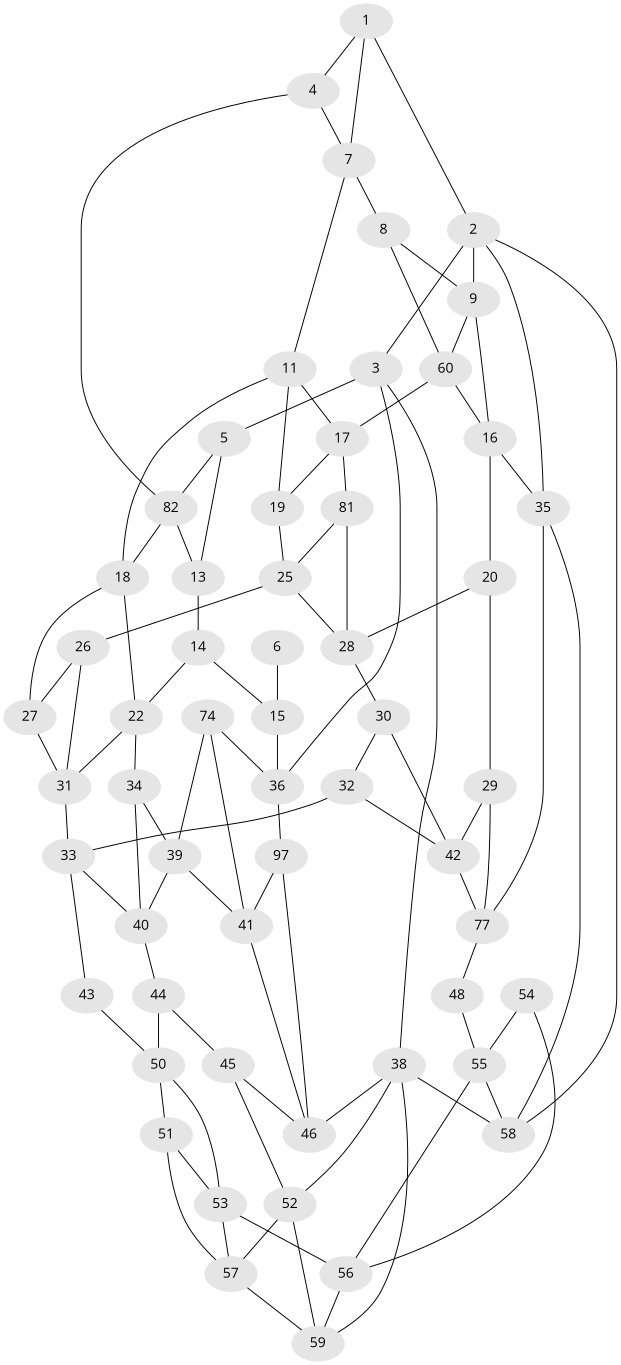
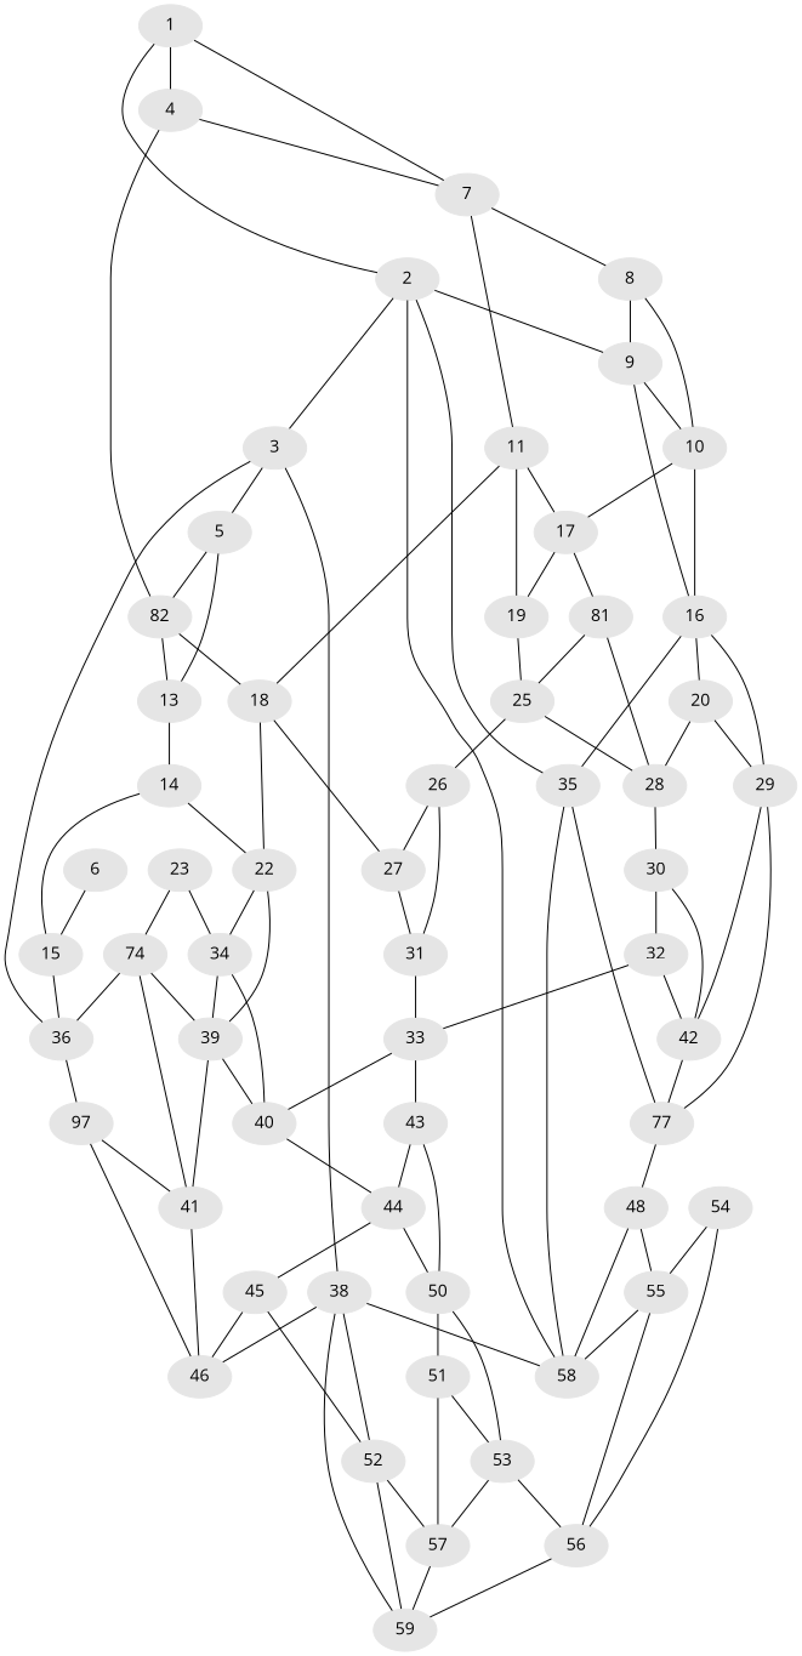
  graph {
    fontname="Open Sans"
    node [color=gray90 fontname="Open Sans" style=filled]
    edge [fontname="Open Sans" weight=1.0]
    1
    2
    4
    7
    3
    9
    35
    58
    n9 [label=82]
    8
    11
    5
    36
    38
-   10 [label=60]
+   10
    16
    n17 [label=77]
    13
    6
    15
    n21 [label=97]
    46
    52
    59
    18
    14
    17
    19
    20
    29
    n31 [label=81]
    28
    22
    27
    25
    31
    34
+   23
    n39 [label=74]
    42
    26
    30
    33
    39
    40
    41
    32
    48
    43
    44
    50
    57
    45
    51
    53
    54
    55
    56
    1 -- 2
    1 -- 4
    1 -- 7
    2 -- 3
    2 -- 9
    2 -- 35
    2 -- 58
    4 -- 7
    4 -- n9
    7 -- 8
    7 -- 11
    3 -- 5
    3 -- 36
    3 -- 38
    9 -- 10
    9 -- 16
    35 -- 58
    35 -- n17
    n9 -- 13
    n9 -- 18
    8 -- 9
    8 -- 10
    11 -- 18
    11 -- 17
    11 -- 19
    5 -- n9
    5 -- 13
    36 -- n21
    38 -- 58
    38 -- 46
    38 -- 52
    38 -- 59
    10 -- 16
    10 -- 17
    16 -- 35
    16 -- 20
+   16 -- 29
    n17 -- 48
    13 -- 14
    6 -- 15
    15 -- 36
    n21 -- 46
    n21 -- 41
    52 -- 59
    52 -- 57
    18 -- 22
    18 -- 27
    14 -- 15
    14 -- 22
    17 -- 19
    17 -- n31
    19 -- 25
    20 -- 29
    20 -- 28
    29 -- n17
    29 -- 42
    n31 -- 28
    n31 -- 25
    28 -- 30
-   22 -- 31
+   22 -- 39
    22 -- 34
    27 -- 31
    25 -- 28
    25 -- 26
    31 -- 33
    34 -- 39
    34 -- 40
+   23 -- 34
+   23 -- n39
    n39 -- 36
    n39 -- 39
    n39 -- 41
    42 -- n17
    26 -- 27
    26 -- 31
    30 -- 42
    30 -- 32
    33 -- 40
    33 -- 43
    39 -- 40
    39 -- 41
    40 -- 44
    41 -- 46
    32 -- 42
    32 -- 33
+   48 -- 58
    48 -- 55
+   43 -- 44
    43 -- 50
    44 -- 50
    44 -- 45
    50 -- 51
    50 -- 53
    57 -- 59
    45 -- 46
    45 -- 52
    51 -- 57
    51 -- 53
    53 -- 57
    53 -- 56
    54 -- 55
    54 -- 56
    55 -- 58
    55 -- 56
    56 -- 59
  }
